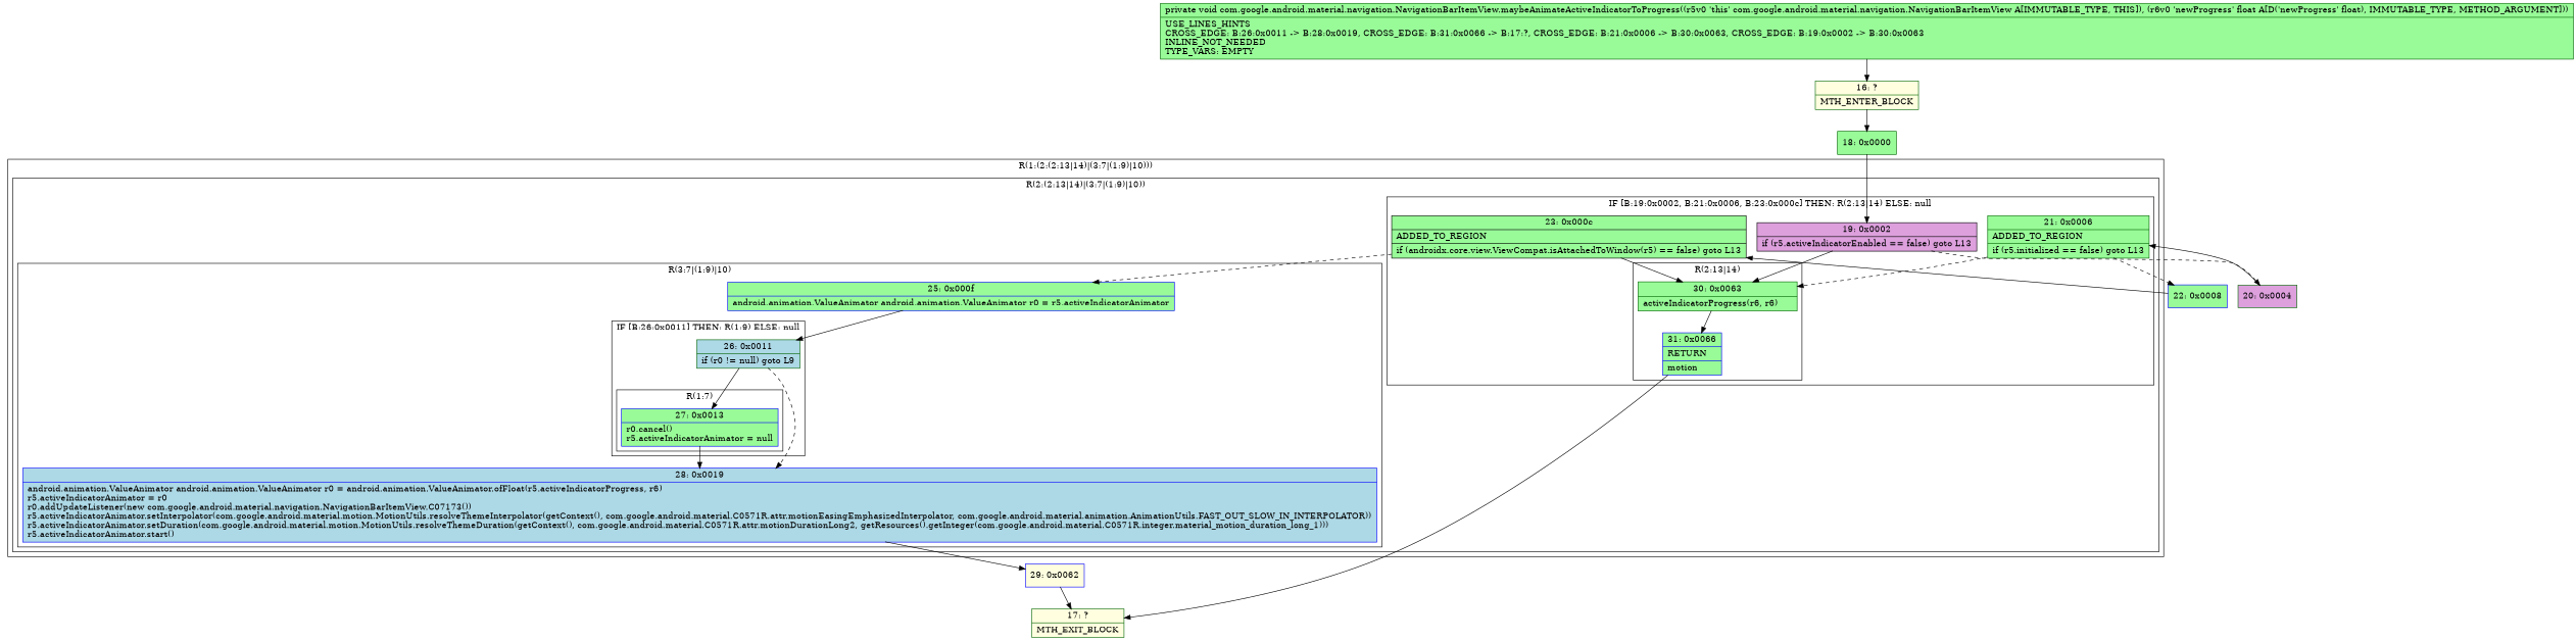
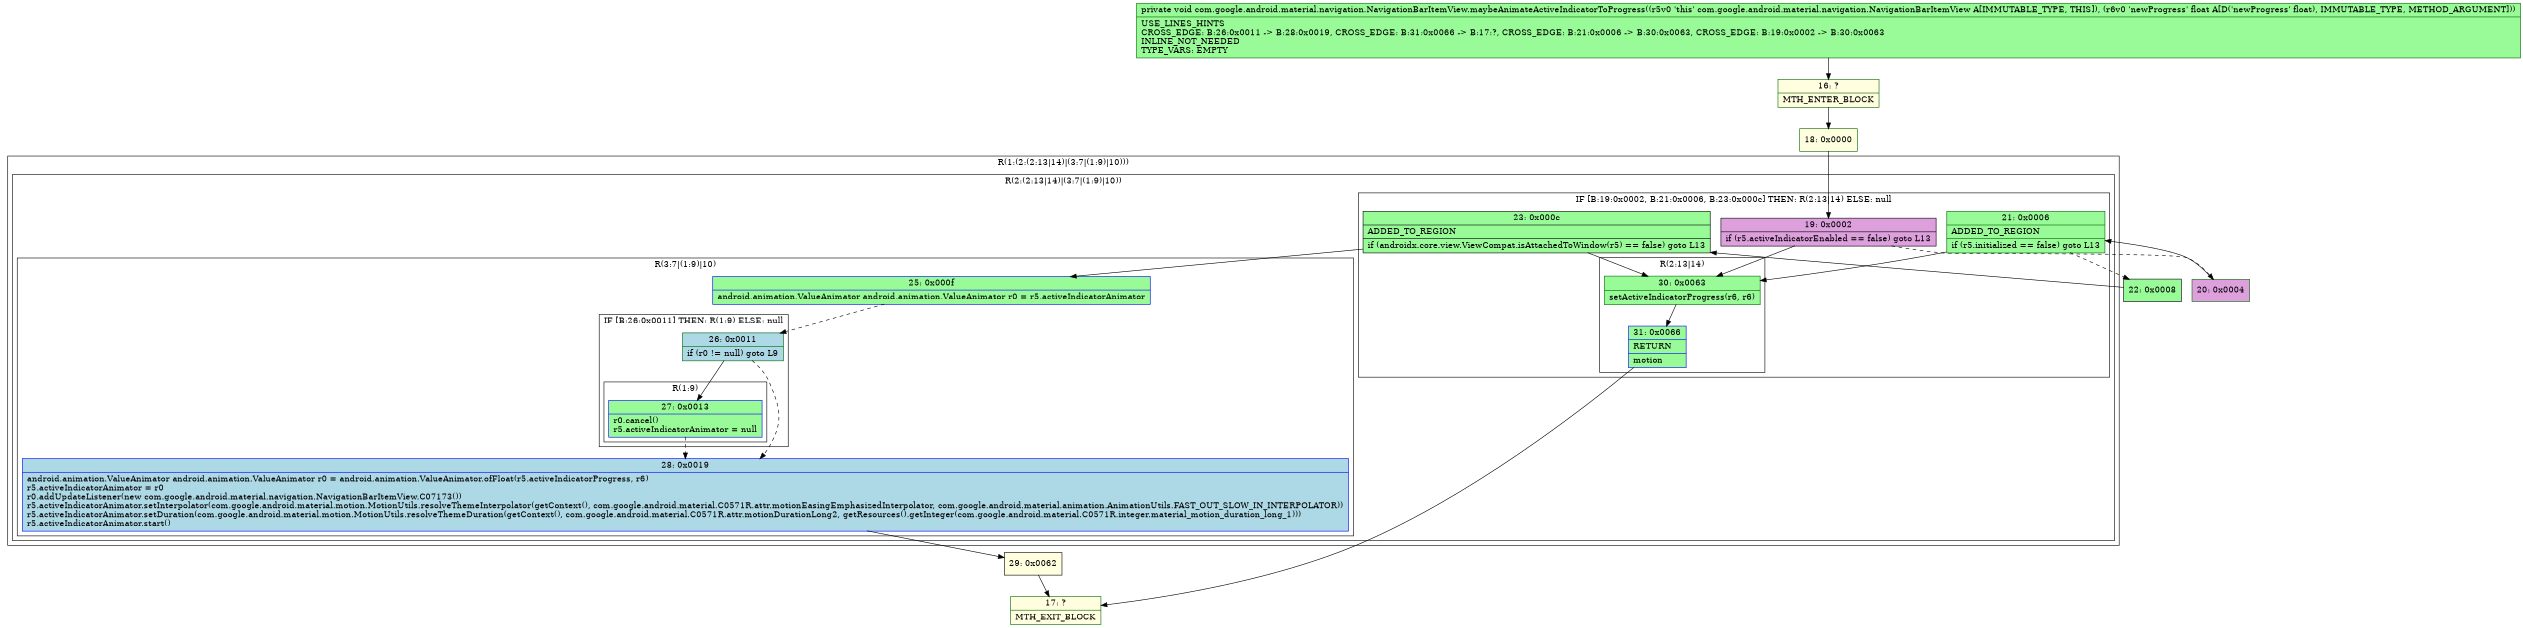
  digraph {
    node [color=darkgreen fillcolor=palegreen shape=record style=filled]
-   n1 [label="{30\:\ 0x0063|activeIndicatorProgress(r6, r6)\l}"]
+   n1 [label="{30\:\ 0x0063|setActiveIndicatorProgress(r6, r6)\l}"]
    n2 [color=blue label="{31\:\ 0x0066|RETURN\l|motion\l}"]
    n3 [color=black fillcolor=plum label="{19\:\ 0x0002|if (r5.activeIndicatorEnabled == false) goto L13\l}"]
    n4 [label="{21\:\ 0x0006|ADDED_TO_REGION\l|if (r5.initialized == false) goto L13\l}"]
    n5 [color=black label="{23\:\ 0x000c|ADDED_TO_REGION\l|if (androidx.core.view.ViewCompat.isAttachedToWindow(r5) == false) goto L13\l}"]
    n6 [color=blue label="{27\:\ 0x0013|r0.cancel()\lr5.activeIndicatorAnimator = null\l}"]
    n7 [fillcolor=lightblue label="{26\:\ 0x0011|if (r0 != null) goto L9\l}"]
    n8 [color=blue label="{25\:\ 0x000f|android.animation.ValueAnimator android.animation.ValueAnimator r0 = r5.activeIndicatorAnimator\l}"]
    n9 [color=blue fillcolor=lightblue label="{28\:\ 0x0019|android.animation.ValueAnimator android.animation.ValueAnimator r0 = android.animation.ValueAnimator.ofFloat(r5.activeIndicatorProgress, r6)\lr5.activeIndicatorAnimator = r0\lr0.addUpdateListener(new com.google.android.material.navigation.NavigationBarItemView.C07173())\lr5.activeIndicatorAnimator.setInterpolator(com.google.android.material.motion.MotionUtils.resolveThemeInterpolator(getContext(), com.google.android.material.C0571R.attr.motionEasingEmphasizedInterpolator, com.google.android.material.animation.AnimationUtils.FAST_OUT_SLOW_IN_INTERPOLATOR))\lr5.activeIndicatorAnimator.setDuration(com.google.android.material.motion.MotionUtils.resolveThemeDuration(getContext(), com.google.android.material.C0571R.attr.motionDurationLong2, getResources().getInteger(com.google.android.material.C0571R.integer.material_motion_duration_long_1)))\lr5.activeIndicatorAnimator.start()\l}"]
    n10 [fillcolor=lightyellow label="{17\:\ ?|MTH_EXIT_BLOCK\l}"]
    n11 [fillcolor=plum label="{20\:\ 0x0004}"]
-   n12 [color=blue label="{22\:\ 0x0008}"]
-   n13 [color=blue fillcolor=lightyellow label="{29\:\ 0x0062}"]
+   n12 [color=black label="{22\:\ 0x0008}"]
+   n13 [color=black fillcolor=lightyellow label="{29\:\ 0x0062}"]
    n14 [fillcolor=lightyellow label="{16\:\ ?|MTH_ENTER_BLOCK\l}"]
-   n15 [label="{18\:\ 0x0000}"]
+   n15 [fillcolor=lightyellow label="{18\:\ 0x0000}"]
    n16 [label="{private void com.google.android.material.navigation.NavigationBarItemView.maybeAnimateActiveIndicatorToProgress((r5v0 'this' com.google.android.material.navigation.NavigationBarItemView A[IMMUTABLE_TYPE, THIS]), (r6v0 'newProgress' float A[D('newProgress' float), IMMUTABLE_TYPE, METHOD_ARGUMENT]))  | USE_LINES_HINTS\lCROSS_EDGE: B:26:0x0011 \-\> B:28:0x0019, CROSS_EDGE: B:31:0x0066 \-\> B:17:?, CROSS_EDGE: B:21:0x0006 \-\> B:30:0x0063, CROSS_EDGE: B:19:0x0002 \-\> B:30:0x0063\lINLINE_NOT_NEEDED\lTYPE_VARS: EMPTY\l}"]
    subgraph cluster_1 {
      label="R(1:(2:(2:13|14)|(3:7|(1:9)|10)))"
      subgraph cluster_2 {
        label="R(2:(2:13|14)|(3:7|(1:9)|10))"
        subgraph cluster_3 {
          label="IF [B:19:0x0002, B:21:0x0006, B:23:0x000c] THEN: R(2:13|14) ELSE: null"
          n3
          n4
          n5
          subgraph cluster_4 {
            label="R(2:13|14)"
            n1
            n2
          }
        }
        subgraph cluster_5 {
          label="R(3:7|(1:9)|10)"
          n8
          n9
          subgraph cluster_6 {
            label="IF [B:26:0x0011] THEN: R(1:9) ELSE: null"
            n7
            subgraph cluster_7 {
-             label="R(1:7)"
+             label="R(1:9)"
              n6
            }
          }
        }
      }
    }
    n1 -> n2
    n2 -> n10
    n3 -> n1
    n3 -> n11 [style=dashed]
-   n4 -> n1 [style=dashed]
+   n4 -> n1
    n4 -> n12 [style=dashed]
    n5 -> n1
-   n5 -> n8 [style=dashed]
-   n6 -> n9
+   n5 -> n8 [style=solid]
+   n6 -> n9 [style=dashed]
    n7 -> n6
    n7 -> n9 [style=dashed]
-   n8 -> n7
+   n8 -> n7 [style=dashed]
    n9 -> n13
    n11 -> n4
    n12 -> n5
    n13 -> n10
    n14 -> n15
    n15 -> n3
    n16 -> n14
  }
